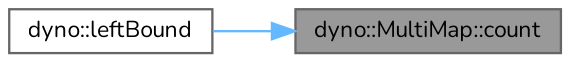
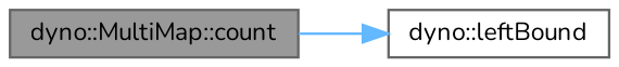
  digraph {
    rankdir=LR
    fontname=Nunito
    node [fontname=Nunito fontsize=10 shape=box style=filled]
    n1 [color=gray40 fillcolor=grey60 fontcolor=black height=0.2 label="dyno::MultiMap::count" width=0.4]
    n2 [color=grey40 fillcolor=white height=0.2 label="dyno::leftBound" width=0.4]
-   n2 -> n1 [color=steelblue1 fontname=Nunito fontsize=10 labelfontname=Helvetica labelfontsize=10 style=solid]
+   n1 -> n2 [color=steelblue1 fontname=Nunito fontsize=10 labelfontname=Helvetica labelfontsize=10 style=solid]
  }
